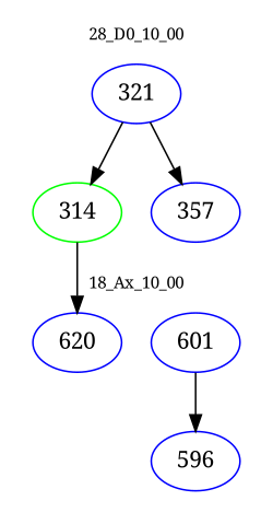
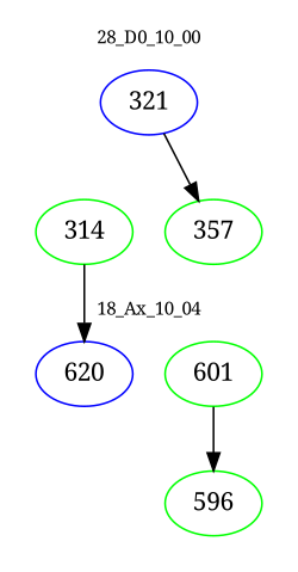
  digraph {
    fontname="Noto Serif"
    node [color=blue fontname="Noto Serif"]
    edge [color=black fontname="Noto Serif"]
-   n1 [label=601]
-   n2 [label=596]
+   n1 [color=green label=601]
+   n2 [color=green label=596]
    n3 [label=620]
    n4 [label=321]
    n5 [color=green label=314]
-   n6 [label=357]
+   n6 [color=green label=357]
    subgraph cluster_1 {
      color=white
      fontsize=10
-     label="18_Ax_10_00"
+     label="18_Ax_10_04"
      n1
      n2
      n3
    }
    subgraph cluster_2 {
      color=white
      fontsize=10
      label="28_D0_10_00"
      n4
      n5
      n6
    }
    n1 -> n2
-   n4 -> n5
    n4 -> n6
    n5 -> n3
  }
